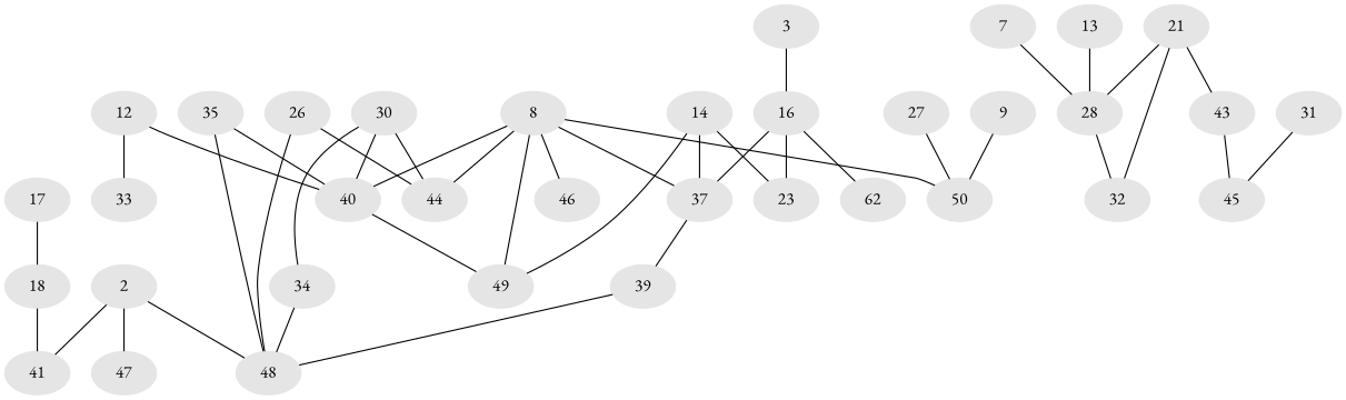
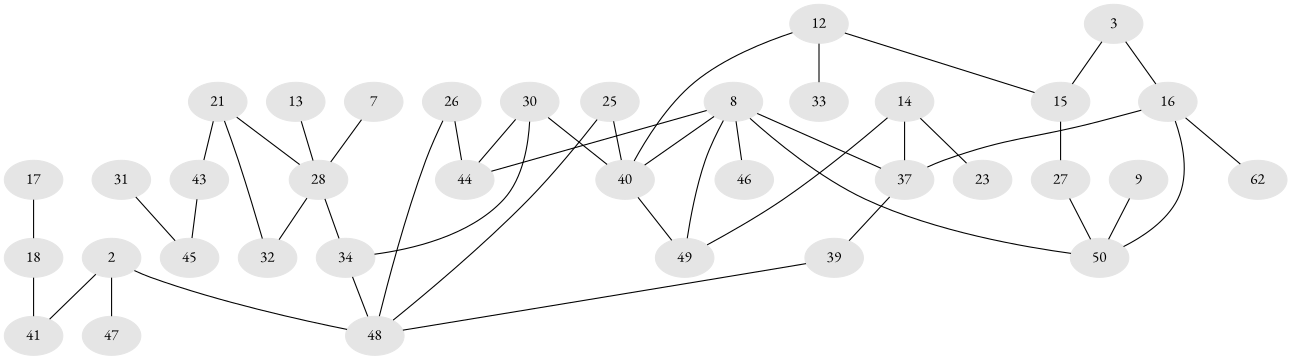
  graph {
    fontname="EB Garamond"
    node [color=gray90 fontname="EB Garamond" style=filled]
    edge [fontname="EB Garamond" weight=1.0]
    2
    41
    47
    48
    3
+   15
    16
    27
    37
    23
    n11 [label=62]
    7
    28
    32
    34
    8
    40
    44
    46
    49
    50
    39
    9
    26
    12
    33
    13
    14
    17
    18
    21
    43
    45
-   25 [label=35]
+   25
    30
    31
    2 -- 41
    2 -- 47
    2 -- 48
+   3 -- 15
    3 -- 16
+   15 -- 27
    16 -- 37
-   16 -- 23
+   16 -- 50
    16 -- n11
    27 -- 50
    37 -- 39
    7 -- 28
    28 -- 32
+   28 -- 34
    34 -- 48 [weight=2.0]
    8 -- 37
    8 -- 40
    8 -- 44
    8 -- 46
    8 -- 49
    8 -- 50
    40 -- 49
    39 -- 48
    9 -- 50
    26 -- 48
    26 -- 44
+   12 -- 15
    12 -- 40
    12 -- 33
    13 -- 28
    14 -- 37
    14 -- 23
    14 -- 49
    17 -- 18
    18 -- 41
    21 -- 28
    21 -- 32
    21 -- 43
    43 -- 45
    25 -- 48
    25 -- 40
    30 -- 34
    30 -- 40
    30 -- 44
    31 -- 45
  }
